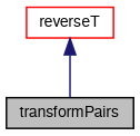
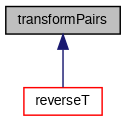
  digraph {
    rankdir=TB
    node [fontname=FreeSans fontsize=10 shape=record]
    n1 [color=black fillcolor=grey75 fontcolor=black height=0.2 label=transformPairs style=filled width=0.4]
    n2 [color=red height=0.2 label=reverseT width=0.4]
-   n2 -> n1 [color=midnightblue dir=back fontname=FreeSans fontsize=10 labelfontname=FreeSans labelfontsize=10 style=solid]
+   n1 -> n2 [color=midnightblue dir=back fontname=FreeSans fontsize=10 labelfontname=FreeSans labelfontsize=10 style=solid]
  }
